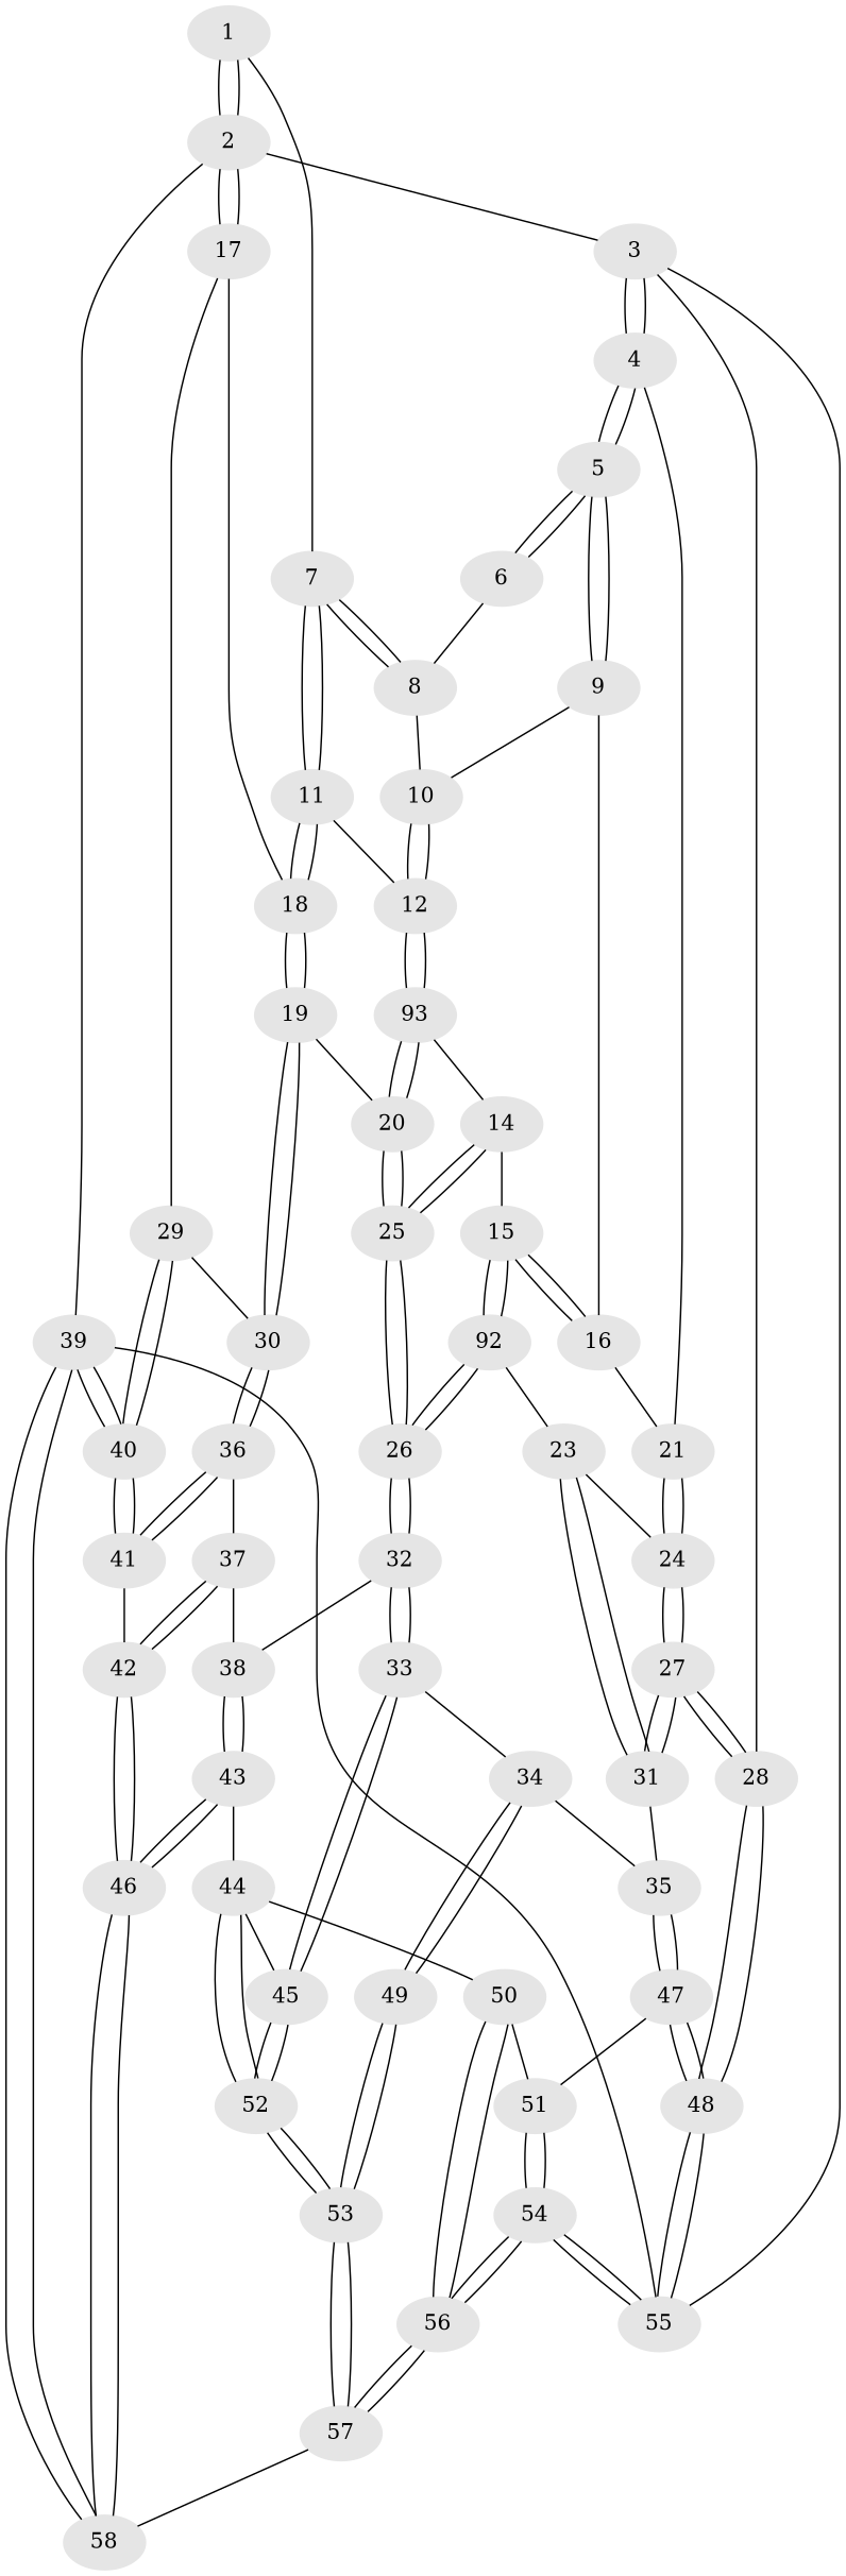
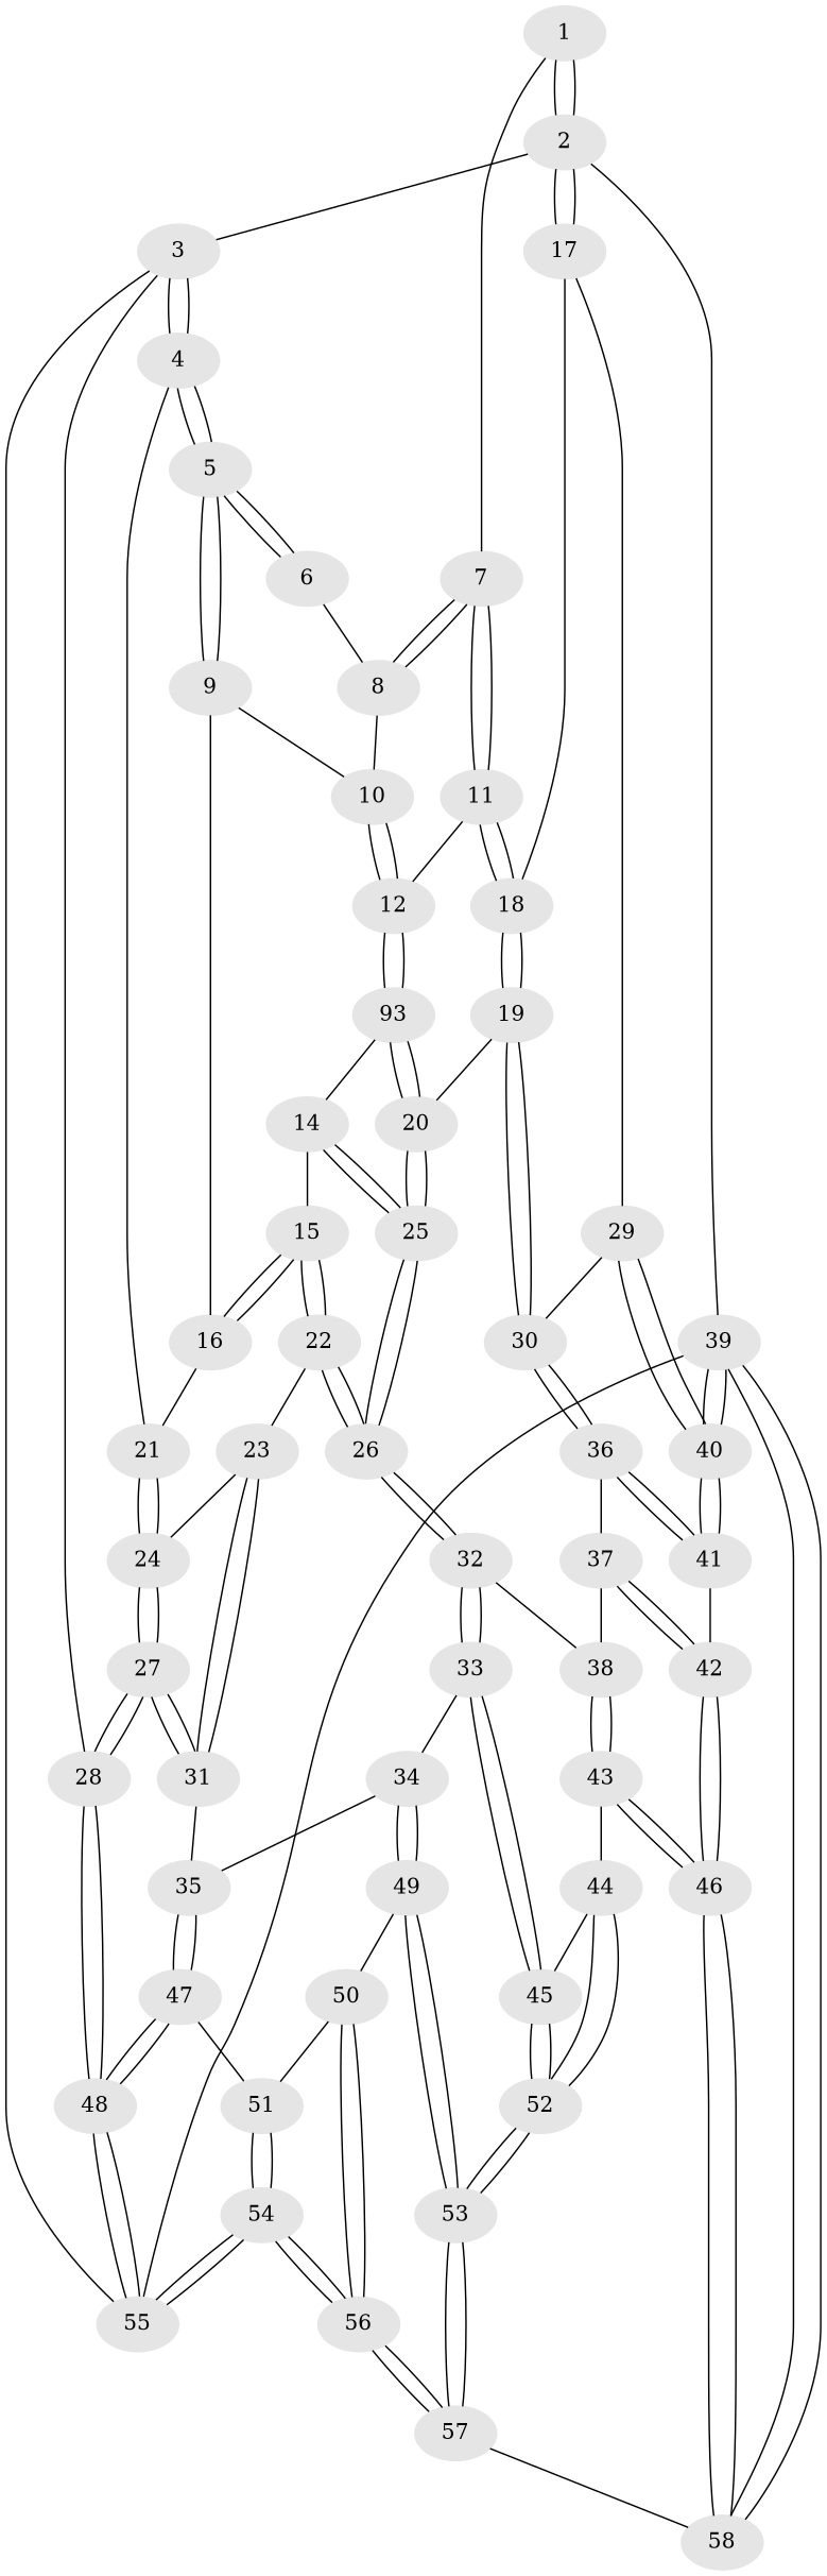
  graph {
    node [color=gray90 style=filled]
    1
    2
    7
    3
    17
    39
    8
    11
    4
    28
    55
    18
    29
    40
    58
    5
    21
    48
    6
    9
    24
    10
    16
    12
    n25 [label=93]
    19
    14
    20
    15
    25
-   22 [label=92]
+   22
    26
    23
    30
    36
    27
    31
    32
    35
    33
    38
    41
    37
    47
    34
    45
    43
    49
    52
    50
    53
    51
    42
    46
    44
    54
    56
    57
    1 -- 2
    1 -- 2
    1 -- 7
    2 -- 3
    2 -- 17
    2 -- 17
    2 -- 39
    7 -- 8
    7 -- 8
    7 -- 11
    7 -- 11
    3 -- 4
    3 -- 4
    3 -- 28
    3 -- 55
    17 -- 18
    17 -- 29
    39 -- 55
    39 -- 40
    39 -- 40
    39 -- 58
    39 -- 58
    8 -- 10
    11 -- 18
    11 -- 18
    11 -- 12
    4 -- 5
    4 -- 5
    4 -- 21
    28 -- 48
    28 -- 48
    18 -- 19
    18 -- 19
    29 -- 40
    29 -- 40
    29 -- 30
    40 -- 41
    40 -- 41
    5 -- 6
    5 -- 6
    5 -- 9
    5 -- 9
    21 -- 24
    21 -- 24
    48 -- 55
    48 -- 55
    6 -- 8
    9 -- 10
    9 -- 16
    24 -- 27
    24 -- 27
    10 -- 12
    10 -- 12
    16 -- 21
    12 -- n25
    12 -- n25
    n25 -- 14
    n25 -- 20
    n25 -- 20
    19 -- 20
    19 -- 30
    19 -- 30
    14 -- 15
    14 -- 25
    14 -- 25
    20 -- 25
    20 -- 25
    15 -- 16
    15 -- 16
    15 -- 22
    15 -- 22
    25 -- 26
    25 -- 26
    22 -- 26
    22 -- 26
    22 -- 23
    26 -- 32
    26 -- 32
    23 -- 24
    23 -- 31
    23 -- 31
    30 -- 36
    30 -- 36
    36 -- 41
    36 -- 41
    36 -- 37
    27 -- 28
    27 -- 28
    27 -- 31
    27 -- 31
    31 -- 35
    32 -- 33
    32 -- 33
    32 -- 38
    35 -- 47
    35 -- 47
    33 -- 34
    33 -- 45
    33 -- 45
    38 -- 43
    38 -- 43
    41 -- 42
    37 -- 38
    37 -- 42
    37 -- 42
    47 -- 48
    47 -- 48
    47 -- 51
    34 -- 35
    34 -- 49
    34 -- 49
    45 -- 52
    45 -- 52
    43 -- 46
    43 -- 46
    43 -- 44
-   44 -- 50
+   49 -- 50
    49 -- 53
    49 -- 53
    52 -- 53
    52 -- 53
    50 -- 51
    50 -- 56
    50 -- 56
    53 -- 57
    53 -- 57
    51 -- 54
    51 -- 54
    42 -- 46
    42 -- 46
    46 -- 58
    46 -- 58
    44 -- 45
    44 -- 52
    44 -- 52
    54 -- 55
    54 -- 55
    54 -- 56
    54 -- 56
    56 -- 57
    56 -- 57
    57 -- 58
  }
